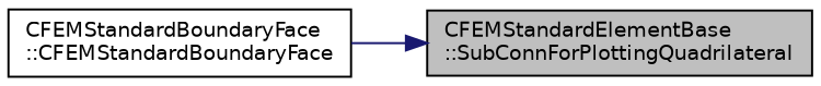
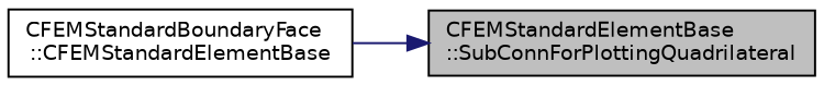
  digraph {
    rankdir=RL
    node [color=black fontname=Helvetica fontsize=10 shape=record style=filled]
    n1 [fillcolor=grey75 fontcolor=black height=0.2 label="CFEMStandardElementBase\l::SubConnForPlottingQuadrilateral" width=0.4]
-   n2 [fillcolor=white height=0.2 label="CFEMStandardBoundaryFace\l::CFEMStandardBoundaryFace" width=0.4]
+   n2 [fillcolor=white height=0.2 label="CFEMStandardBoundaryFace\l::CFEMStandardElementBase" width=0.4]
    n1 -> n2 [color=midnightblue dir=back fontname=Helvetica fontsize=10 labelfontname=Helvetica labelfontsize=10 style=solid]
  }
